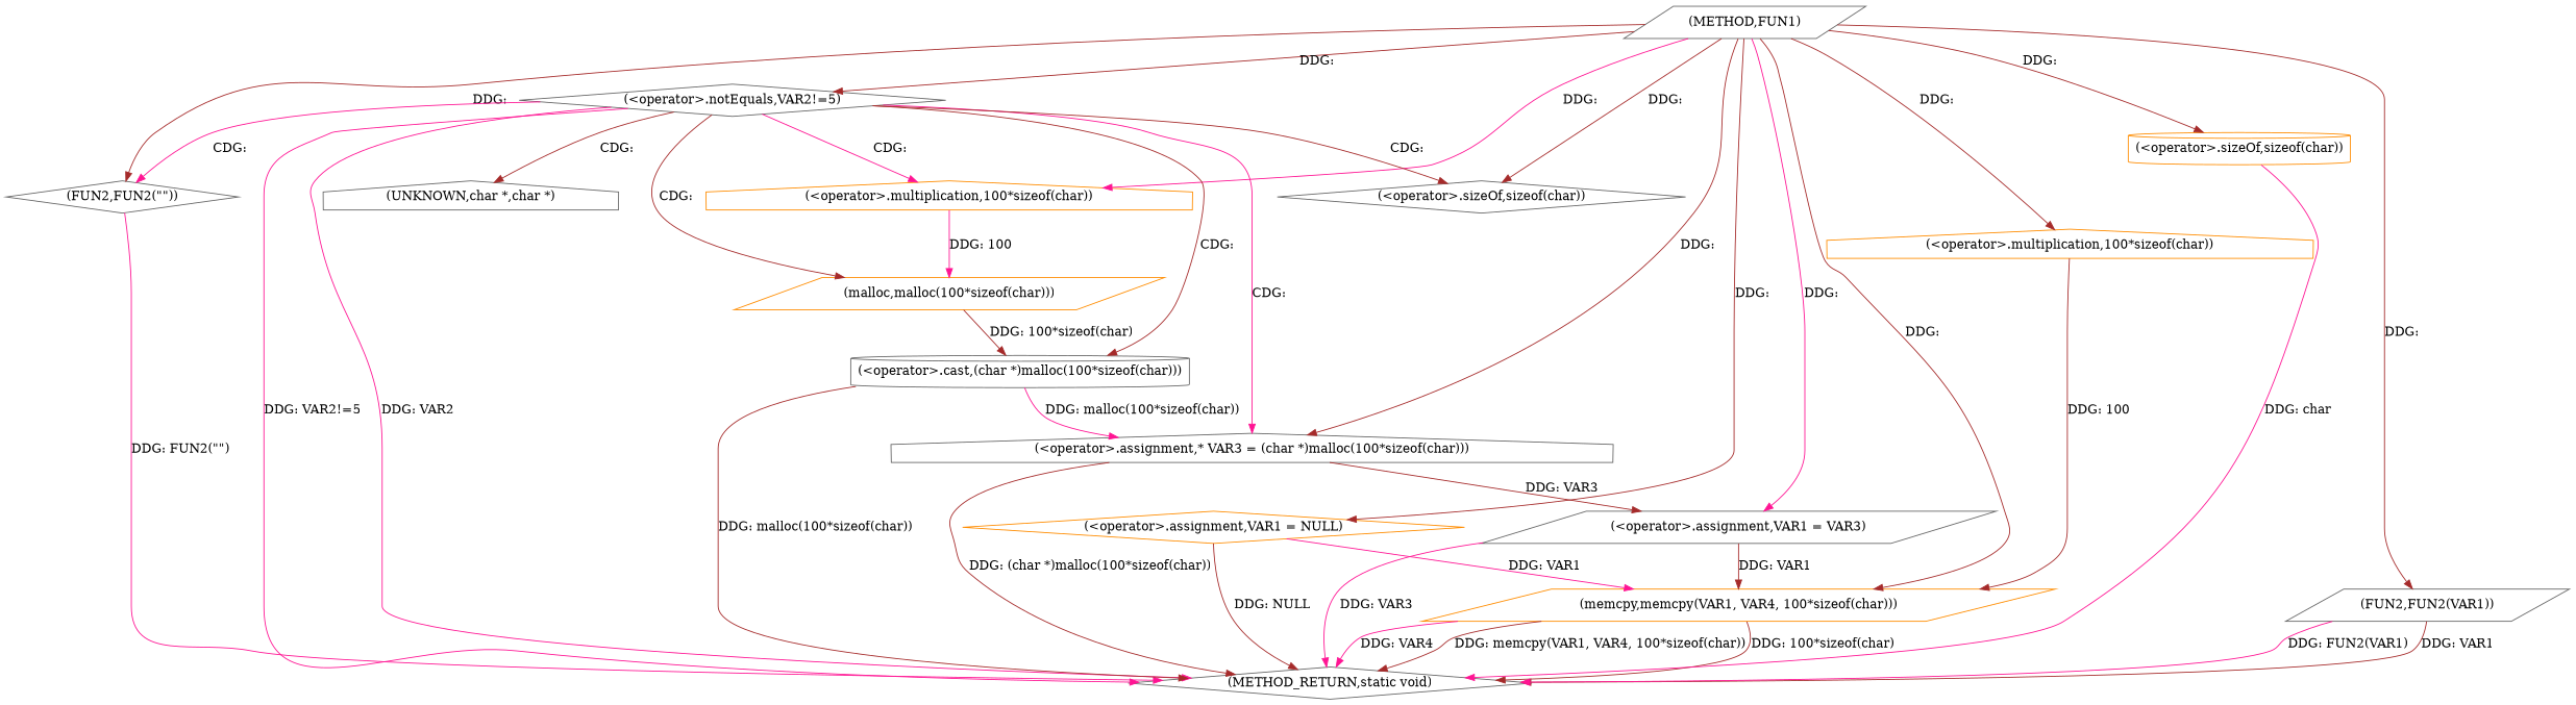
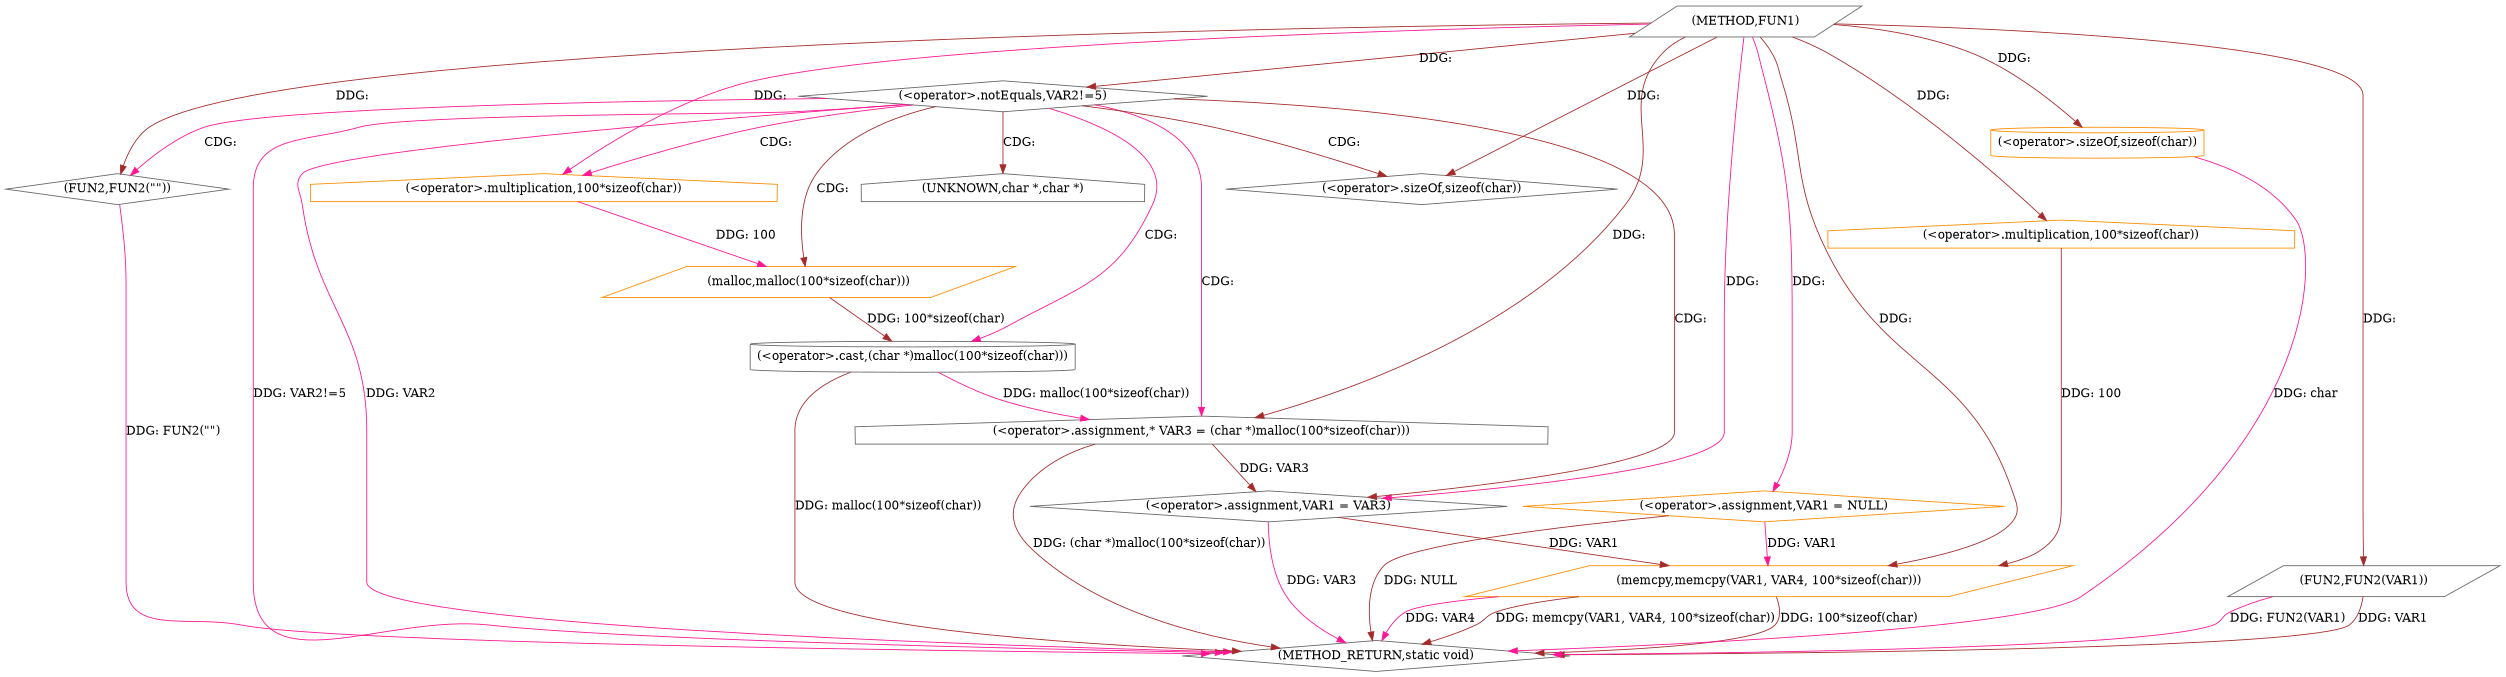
  digraph {
    node [color=gray40 shape=parallelogram]
    edge [color=brown]
    n1 [label="(METHOD,FUN1)"]
    n2 [color=darkorange label="(<operator>.assignment,VAR1 = NULL)" shape=diamond]
    n3 [label="(<operator>.notEquals,VAR2!=5)" shape=diamond]
    n4 [label="(FUN2,FUN2(\"\"))" shape=diamond]
    n5 [label="(<operator>.assignment,* VAR3 = (char *)malloc(100*sizeof(char)))" shape=house]
    n6 [color=darkorange label="(<operator>.multiplication,100*sizeof(char))" shape=house]
    n7 [label="(<operator>.sizeOf,sizeof(char))" shape=diamond]
-   n8 [label="(<operator>.assignment,VAR1 = VAR3)"]
+   n8 [label="(<operator>.assignment,VAR1 = VAR3)" shape=diamond]
    n9 [color=darkorange label="(memcpy,memcpy(VAR1, VAR4, 100*sizeof(char)))"]
    n10 [color=darkorange label="(<operator>.multiplication,100*sizeof(char))" shape=house]
    n11 [color=darkorange label="(<operator>.sizeOf,sizeof(char))" shape=cylinder]
    n12 [label="(FUN2,FUN2(VAR1))"]
    n13 [label="(METHOD_RETURN,static void)" shape=diamond]
    n14 [label="(<operator>.cast,(char *)malloc(100*sizeof(char)))" shape=cylinder]
    n15 [color=darkorange label="(malloc,malloc(100*sizeof(char)))"]
    n16 [label="(UNKNOWN,char *,char *)" shape=house]
-   n1 -> n2 [label="DDG: "]
+   n1 -> n2 [color=deeppink label="DDG: "]
    n1 -> n3 [label="DDG: "]
    n1 -> n4 [label="DDG: "]
    n1 -> n5 [label="DDG: "]
    n1 -> n6 [color=deeppink label="DDG: "]
    n1 -> n7 [label="DDG: "]
    n1 -> n8 [color=deeppink label="DDG: "]
    n1 -> n9 [label="DDG: "]
    n1 -> n10 [label="DDG: "]
    n1 -> n11 [label="DDG: "]
    n1 -> n12 [label="DDG: "]
    n2 -> n9 [color=deeppink label="DDG: VAR1"]
    n2 -> n13 [label="DDG: NULL"]
    n3 -> n4 [color=deeppink label="CDG: "]
    n3 -> n5 [color=deeppink label="CDG: "]
    n3 -> n6 [color=deeppink label="CDG: "]
    n3 -> n7 [label="CDG: "]
+   n3 -> n8 [label="CDG: "]
    n3 -> n13 [color=deeppink label="DDG: VAR2"]
    n3 -> n13 [color=deeppink label="DDG: VAR2!=5"]
-   n3 -> n14 [label="CDG: "]
+   n3 -> n14 [color=deeppink label="CDG: "]
    n3 -> n15 [label="CDG: "]
    n3 -> n16 [label="CDG: "]
    n4 -> n13 [color=deeppink label="DDG: FUN2(\"\")"]
    n5 -> n8 [label="DDG: VAR3"]
    n5 -> n13 [label="DDG: (char *)malloc(100*sizeof(char))"]
    n6 -> n15 [color=deeppink label="DDG: 100"]
    n8 -> n9 [label="DDG: VAR1"]
    n8 -> n13 [color=deeppink label="DDG: VAR3"]
    n9 -> n13 [color=deeppink label="DDG: VAR4"]
    n9 -> n13 [label="DDG: memcpy(VAR1, VAR4, 100*sizeof(char))"]
    n9 -> n13 [label="DDG: 100*sizeof(char)"]
    n10 -> n9 [label="DDG: 100"]
    n11 -> n13 [color=deeppink label="DDG: char"]
    n12 -> n13 [label="DDG: VAR1"]
    n12 -> n13 [color=deeppink label="DDG: FUN2(VAR1)"]
    n14 -> n5 [color=deeppink label="DDG: malloc(100*sizeof(char))"]
    n14 -> n13 [label="DDG: malloc(100*sizeof(char))"]
    n15 -> n14 [label="DDG: 100*sizeof(char)"]
  }
